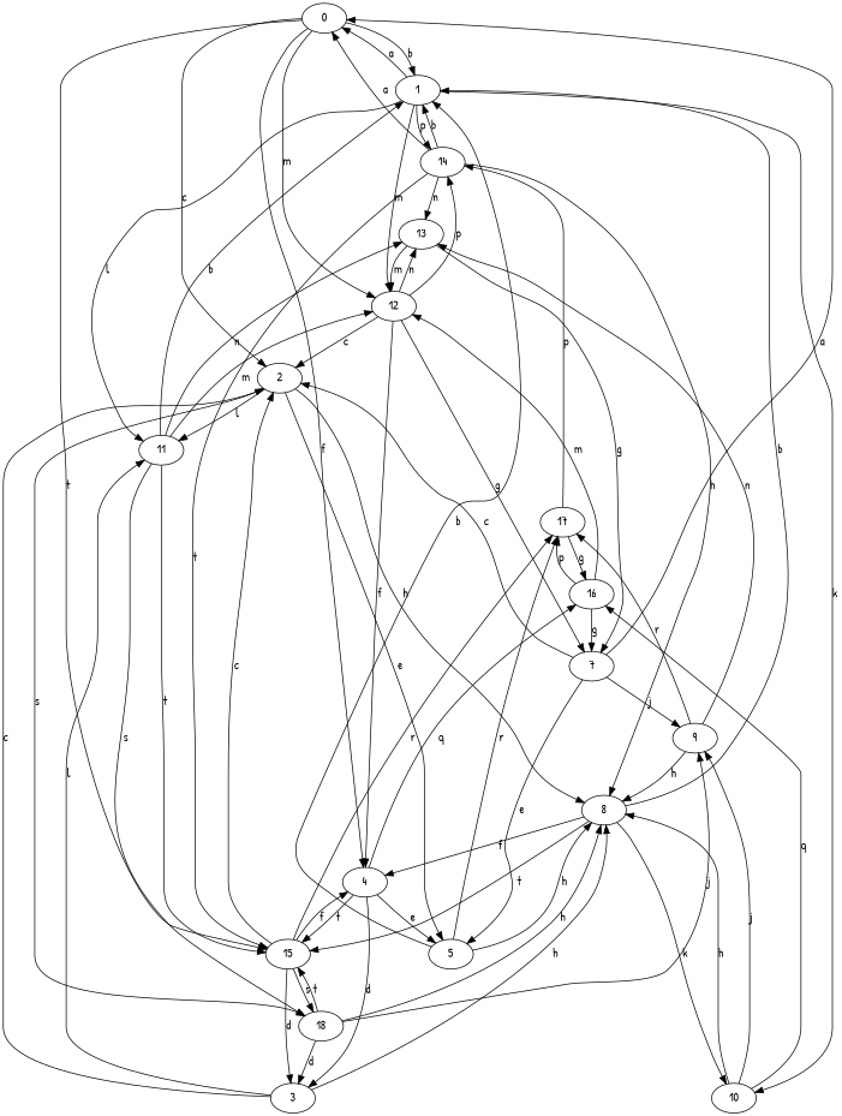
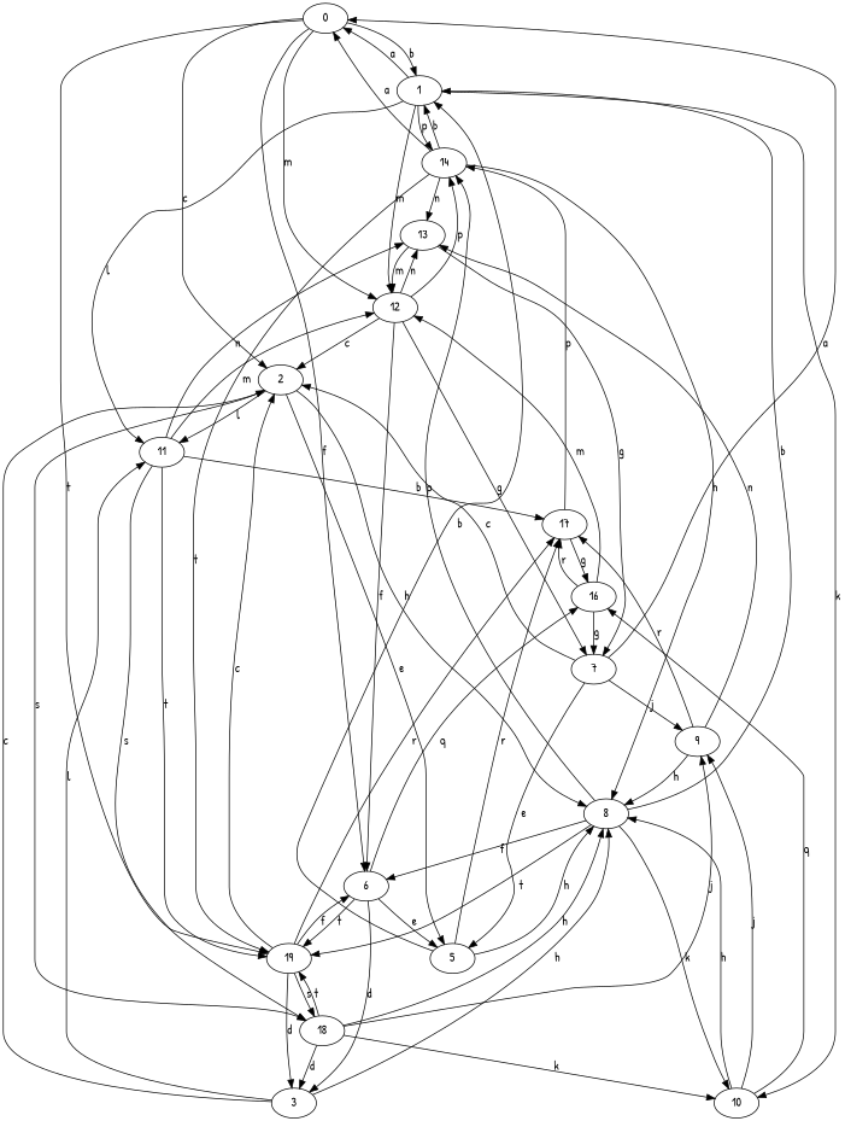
  strict digraph {
    fontname="Patrick Hand"
    node [fontname="Patrick Hand"]
    edge [fontname="Patrick Hand"]
    0
    1
    2
-   6 [label=4]
+   6
    12
-   19 [label=15]
+   19
    10
    11
    14
    5
    8
    18
    3
    16
    7
    13
    17
    9
    0 -> 1 [label=b]
    0 -> 2 [label=c]
    0 -> 6 [label=f]
    0 -> 12 [label=m]
    0 -> 19 [label=t]
    1 -> 0 [label=a]
    1 -> 12 [label=m]
    1 -> 10 [label=k]
    1 -> 11 [label=l]
    1 -> 14 [label=p]
    2 -> 11 [label=l]
    2 -> 5 [label=e]
    2 -> 8 [label=h]
    2 -> 18 [label=s]
    6 -> 19 [label=t]
    6 -> 5 [label=e]
    6 -> 3 [label=d]
    6 -> 16 [label=q]
    12 -> 2 [label=c]
    12 -> 6 [label=f]
    12 -> 14 [label=p]
    12 -> 7 [label=g]
    12 -> 13 [label=n]
    19 -> 2 [label=c]
    19 -> 6 [label=f]
    19 -> 18 [label=s]
    19 -> 3 [label=d]
    19 -> 17 [label=r]
    10 -> 8 [label=h]
    10 -> 16 [label=q]
    10 -> 9 [label=j]
-   11 -> 1 [label=b]
+   11 -> 17 [label=b]
    11 -> 12 [label=m]
    11 -> 19 [label=t]
    11 -> 18 [label=s]
    11 -> 13 [label=n]
    14 -> 0 [label=a]
    14 -> 1 [label=b]
    14 -> 19 [label=t]
    14 -> 8 [label=h]
    14 -> 13 [label=n]
    5 -> 1 [label=b]
    5 -> 8 [label=h]
    5 -> 17 [label=r]
    8 -> 1 [label=b]
    8 -> 6 [label=f]
    8 -> 19 [label=t]
    8 -> 10 [label=k]
+   8 -> 14 [label=p]
    18 -> 19 [label=t]
+   18 -> 10 [label=k]
    18 -> 8 [label=h]
    18 -> 3 [label=d]
    18 -> 9 [label=j]
    3 -> 2 [label=c]
    3 -> 11 [label=l]
    3 -> 8 [label=h]
    16 -> 12 [label=m]
    16 -> 7 [label=g]
-   16 -> 17 [label=p]
+   16 -> 17 [label=r]
    7 -> 0 [label=a]
    7 -> 2 [label=c]
    7 -> 5 [label=e]
    7 -> 9 [label=j]
    13 -> 12 [label=m]
    13 -> 7 [label=g]
    17 -> 14 [label=p]
    17 -> 16 [label=g]
    9 -> 8 [label=h]
    9 -> 13 [label=n]
    9 -> 17 [label=r]
  }
